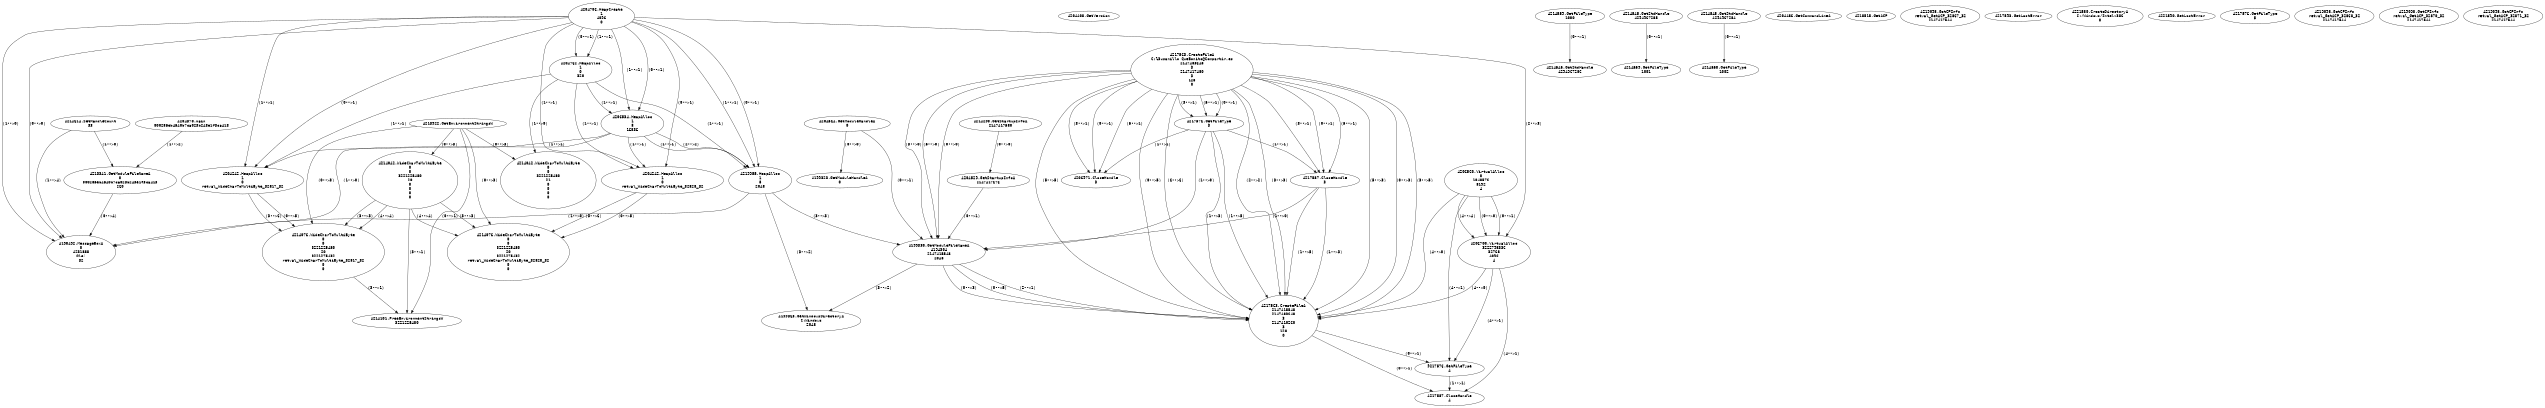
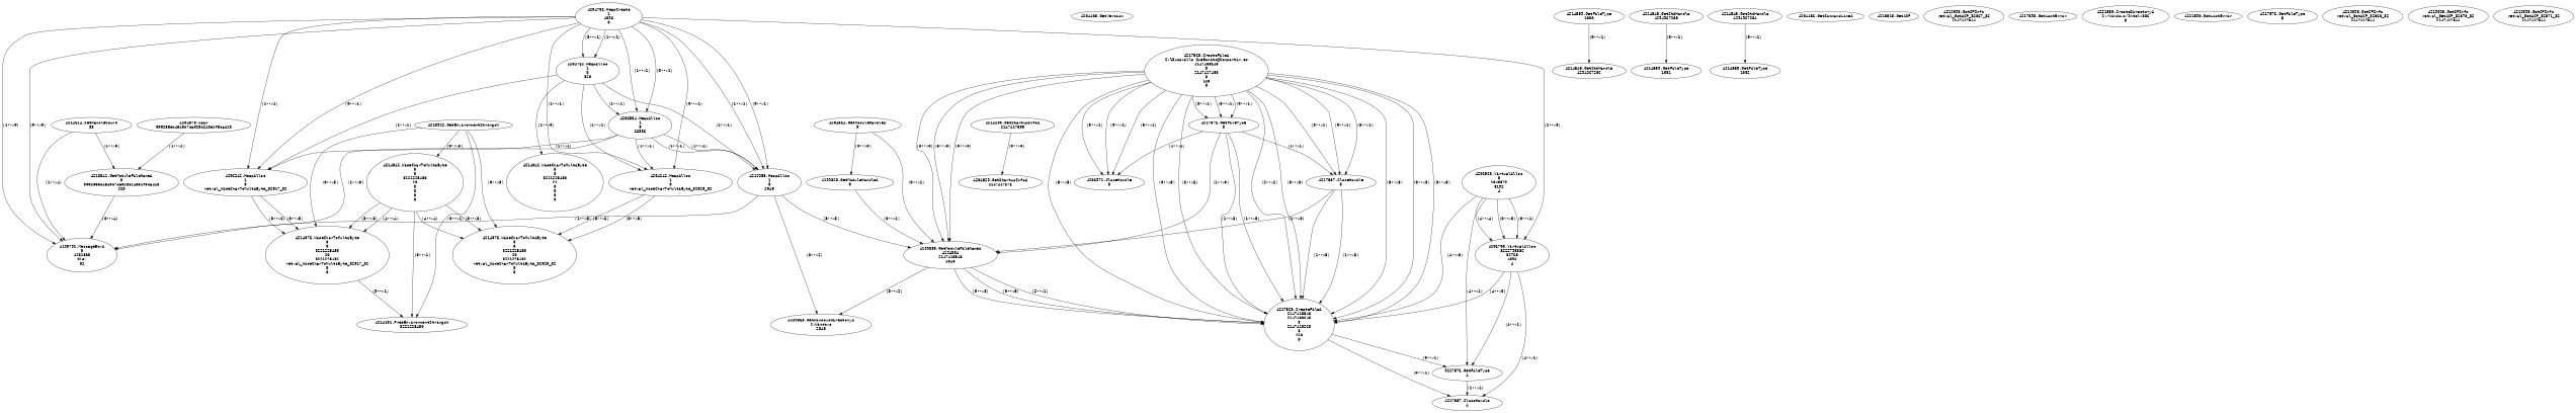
  digraph {
    fontname="DejaVu Sans Mono"
    node [fontname="DejaVu Sans Mono"]
    edge [fontname="DejaVu Sans Mono"]
    n1 [label="4204370.main\n000285eb4540b7ca023b243e1f3ca413"]
    n2 [label="4213341.GetModuleFileNameA\n0\n000285eb4540b7ca023b243e1f3ca413\n260"]
-   n3 [label="4198492.MessageBoxA\n0\n4231888\nOle!\n32"]
+   n3 [label="4198792.MessageBoxA\n0\n4231888\nOle!\n32"]
    n4 [label="4204408.GetVersion\n"]
    n5 [label="4204706.HeapCreate\n1\n4096\n0"]
    n6 [label="4204762.HeapAlloc\n1\n0\n320"]
    n7 [label="4206534.HeapAlloc\n1\n8\n16836"]
    n8 [label="4206700.VirtualAlloc\n3222798336\n32768\n4096\n4"]
-   n9 [label="4204242.HeapAlloc\n1\n0\nretval_WideCharToMultiByte_32817_32"]
+   n9 [label="4206242.HeapAlloc\n1\n0\nretval_WideCharToMultiByte_32817_32"]
    n10 [label="4219955.HeapAlloc\n1\n8\n2048"]
    n11 [label="4204242.HeapAlloc\n1\n0\nretval_WideCharToMultiByte_32828_32"]
    n12 [label="4214042.WideCharToMultiByte\n0\n0\n3221225480\n21\n0\n0\n0\n0"]
    n13 [label="4217563.CreateFileA\n2147415548\n2147483648\n3\n2147410260\n3\n128\n0"]
    n14 [label="9217576.GetFileType\n4"]
    n15 [label="4217587.CloseHandle\n4"]
    n16 [label="4214076.WideCharToMultiByte\n0\n0\n3221225480\n20\n3221275432\nretval_WideCharToMultiByte_32817_32\n0\n0"]
    n17 [label="4199330.GetModuleFileNameA\n4194304\n2147415548\n2048"]
    n18 [label="4199363.GetWindowsDirectoryA\nC:\Windows\n2048"]
    n19 [label="4214076.WideCharToMultiByte\n0\n0\n3221225480\n20\n3221275432\nretval_WideCharToMultiByte_32828_32\n0\n0"]
    n20 [label="4206560.VirtualAlloc\n0\n1048576\n8192\n4"]
    n21 [label="4214290.GetStartupInfoA\n2147417580"]
    n22 [label="4204529.GetStartupInfoA\n2147417676"]
    n23 [label="4214545.GetStdHandle\n4294967286"]
    n24 [label="4214559.GetFileType\n1000"]
    n25 [label="4214545.GetStdHandle\n4294967285"]
    n26 [label="4214559.GetFileType\n1001"]
    n27 [label="4214545.GetStdHandle\n4294967284"]
    n28 [label="4214558.GetFileType\n1002"]
    n29 [label="4214614.SetHandleCount\n33"]
    n30 [label="4204486.GetCommandLineA\n"]
    n31 [label="4213922.GetEnvironmentStringsW\n"]
    n32 [label="4214042.WideCharToMultiByte\n0\n0\n3221225480\n20\n0\n0\n0\n0"]
    n33 [label="4214101.FreeEnvironmentStringsW\n3221225480"]
    n34 [label="4218515.GetACP\n"]
    n35 [label="4204564.GetModuleHandleA\n0"]
    n36 [label="4199323.GetModuleHandleA\n0"]
    n37 [label="4217563.CreateFileA\nC:\Gusanillo QueBonito@Compartir.es\n2147483648\n3\n2147417480\n3\n128\n0"]
    n38 [label="4217576.GetFileType\n3"]
    n39 [label="4206971.CloseHandle\n3"]
    n40 [label="4217587.CloseHandle\n3"]
    n41 [label="4219098.GetCPInfo\nretval_GetACP_32867_32\n2147417544"]
    n42 [label="4217593.GetLastError\n"]
    n43 [label="4221580.CreateDirectoryA\nC:/Windows/Intelx386\n0"]
    n44 [label="4221590.GetLastError\n"]
    n45 [label="4217576.GetFileType\n5"]
    n46 [label="4219098.GetCPInfo\nretval_GetACP_32868_32\n2147417544"]
    n47 [label="4219098.GetCPInfo\nretval_GetACP_32870_32\n2147417544"]
    n48 [label="4219098.GetCPInfo\nretval_GetACP_32871_32\n2147417544"]
    n1 -> n2 [label="(1-->2)"]
    n2 -> n3 [label="(0-->4)"]
    n5 -> n3 [label="(1-->0)"]
    n5 -> n3 [label="(0-->0)"]
    n5 -> n6 [label="(1-->1)"]
    n5 -> n6 [label="(0-->1)"]
    n5 -> n7 [label="(1-->1)"]
    n5 -> n7 [label="(0-->1)"]
    n5 -> n8 [label="(2-->3)"]
    n5 -> n9 [label="(1-->1)"]
    n5 -> n9 [label="(0-->1)"]
    n5 -> n10 [label="(1-->1)"]
    n5 -> n10 [label="(0-->1)"]
    n5 -> n11 [label="(1-->1)"]
    n5 -> n11 [label="(0-->1)"]
    n6 -> n7 [label="(1-->1)"]
    n6 -> n9 [label="(1-->1)"]
    n6 -> n10 [label="(1-->1)"]
    n6 -> n11 [label="(1-->1)"]
    n6 -> n12 [label="(1-->0)"]
    n7 -> n3 [label="(1-->0)"]
    n7 -> n9 [label="(1-->1)"]
    n7 -> n10 [label="(1-->1)"]
    n7 -> n10 [label="(2-->2)"]
    n7 -> n11 [label="(1-->1)"]
    n8 -> n13 [label="(4-->0)"]
    n8 -> n14 [label="(4-->1)"]
    n8 -> n15 [label="(4-->1)"]
    n9 -> n16 [label="(0-->5)"]
    n9 -> n16 [label="(3-->6)"]
    n10 -> n3 [label="(1-->0)"]
    n10 -> n17 [label="(3-->3)"]
    n10 -> n18 [label="(3-->2)"]
    n11 -> n19 [label="(0-->5)"]
    n11 -> n19 [label="(3-->6)"]
    n13 -> n14 [label="(0-->1)"]
    n13 -> n15 [label="(0-->1)"]
    n14 -> n15 [label="(1-->1)"]
    n16 -> n33 [label="(3-->1)"]
    n17 -> n13 [label="(2-->1)"]
    n17 -> n13 [label="(0-->3)"]
    n17 -> n13 [label="(0-->5)"]
    n17 -> n18 [label="(3-->2)"]
    n20 -> n8 [label="(0-->1)"]
    n20 -> n8 [label="(4-->4)"]
    n20 -> n8 [label="(0-->0)"]
    n20 -> n13 [label="(4-->0)"]
    n20 -> n14 [label="(4-->1)"]
    n21 -> n22 [label="(0-->0)"]
    n24 -> n23 [label="(0-->1)"]
    n25 -> n26 [label="(0-->1)"]
    n27 -> n28 [label="(0-->1)"]
    n29 -> n2 [label="(1-->0)"]
    n29 -> n3 [label="(1-->4)"]
-   n31 -> n12 [label="(0-->3)"]
    n31 -> n16 [label="(0-->3)"]
    n31 -> n19 [label="(0-->3)"]
    n31 -> n32 [label="(0-->3)"]
    n31 -> n33 [label="(0-->1)"]
    n32 -> n16 [label="(3-->3)"]
    n32 -> n16 [label="(4-->4)"]
    n32 -> n19 [label="(3-->3)"]
    n32 -> n19 [label="(4-->4)"]
    n32 -> n33 [label="(3-->1)"]
    n35 -> n17 [label="(0-->1)"]
    n35 -> n36 [label="(0-->0)"]
-   n22 -> n17 [label="(0-->1)"]
+   n36 -> n17 [label="(0-->1)"]
    n37 -> n13 [label="(2-->2)"]
    n37 -> n13 [label="(3-->3)"]
    n37 -> n13 [label="(5-->3)"]
    n37 -> n13 [label="(0-->3)"]
    n37 -> n13 [label="(3-->5)"]
    n37 -> n13 [label="(5-->5)"]
    n37 -> n13 [label="(0-->5)"]
    n37 -> n13 [label="(6-->6)"]
    n37 -> n17 [label="(3-->0)"]
    n37 -> n17 [label="(5-->0)"]
    n37 -> n17 [label="(0-->0)"]
    n37 -> n38 [label="(3-->1)"]
    n37 -> n38 [label="(5-->1)"]
    n37 -> n38 [label="(0-->1)"]
    n37 -> n39 [label="(3-->1)"]
    n37 -> n39 [label="(5-->1)"]
    n37 -> n39 [label="(0-->1)"]
    n37 -> n40 [label="(3-->1)"]
    n37 -> n40 [label="(5-->1)"]
    n37 -> n40 [label="(0-->1)"]
    n38 -> n13 [label="(1-->3)"]
    n38 -> n13 [label="(1-->5)"]
    n38 -> n17 [label="(1-->0)"]
    n38 -> n39 [label="(1-->1)"]
    n38 -> n40 [label="(1-->1)"]
    n40 -> n13 [label="(1-->3)"]
    n40 -> n13 [label="(1-->5)"]
    n40 -> n17 [label="(1-->0)"]
  }
